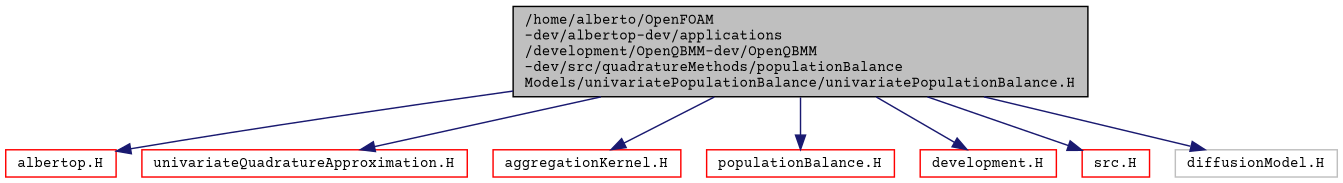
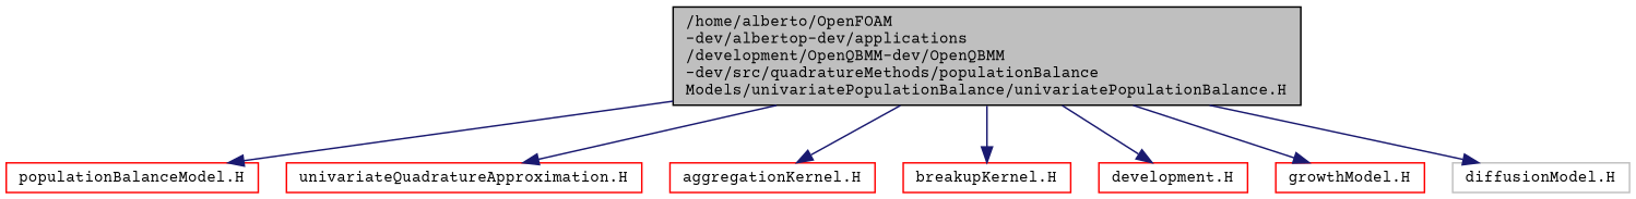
  digraph {
    fontname="Courier Prime"
    node [color=red fontname="Courier Prime" fontsize=10 shape=record]
    edge [color=midnightblue fontname="Courier Prime" fontsize=10 labelfontname=Helvetica labelfontsize=10 style=solid]
    n1 [color=black fillcolor=grey75 fontcolor=black height=0.2 label="/home/alberto/OpenFOAM\l-dev/albertop-dev/applications\l/development/OpenQBMM-dev/OpenQBMM\l-dev/src/quadratureMethods/populationBalance\lModels/univariatePopulationBalance/univariatePopulationBalance.H" style=filled width=0.4]
-   n2 [height=0.2 label="albertop.H" width=0.4]
+   n2 [height=0.2 label="populationBalanceModel.H" width=0.4]
    n3 [height=0.2 label="univariateQuadratureApproximation.H" width=0.4]
    n4 [height=0.2 label="aggregationKernel.H" width=0.4]
-   n5 [height=0.2 label="populationBalance.H" width=0.4]
+   n5 [height=0.2 label="breakupKernel.H" width=0.4]
    n6 [height=0.2 label="development.H" width=0.4]
-   n7 [height=0.2 label="src.H" width=0.4]
+   n7 [height=0.2 label="growthModel.H" width=0.4]
    n8 [color=grey75 height=0.2 label="diffusionModel.H" width=0.4]
    n1 -> n2
    n1 -> n3
    n1 -> n4
    n1 -> n5
    n1 -> n6
    n1 -> n7
    n1 -> n8
  }
